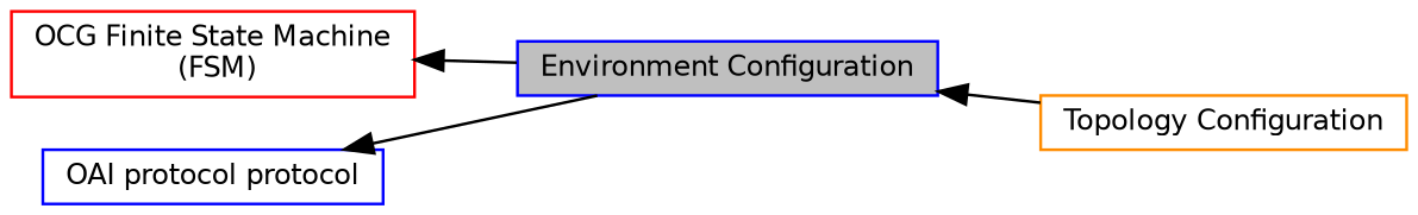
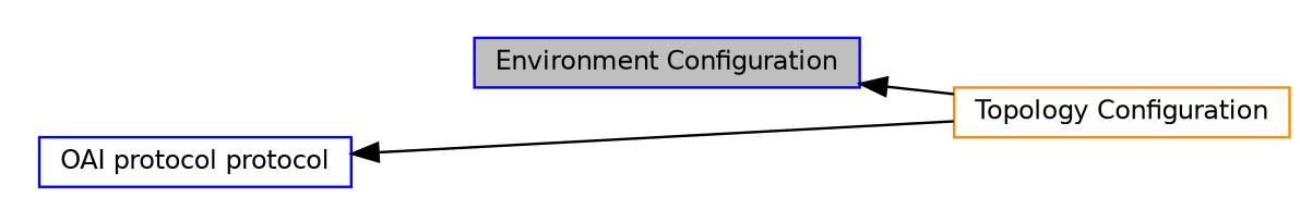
  digraph {
    rankdir=LR
    node [color=blue fillcolor=white fontname=Helvetica fontsize=10 shape=box style=filled]
    edge [dir=back fontname=Helvetica fontsize=10 labelfontname=Helvetica labelfontsize=10 shape=plaintext style=solid]
    n1 [fillcolor=grey75 fontcolor=black height=0.2 label="Environment Configuration" width=0.4]
    n2 [color=darkorange height=0.2 label="Topology Configuration" width=0.4]
    n3 [height=0.2 label="OAI protocol protocol" width=0.4]
-   n4 [color=red height=0.2 label="OCG Finite State Machine\l (FSM)" width=0.4]
    n1 -> n2
-   n3 -> n1
-   n4 -> n1
+   n3 -> n2
  }
